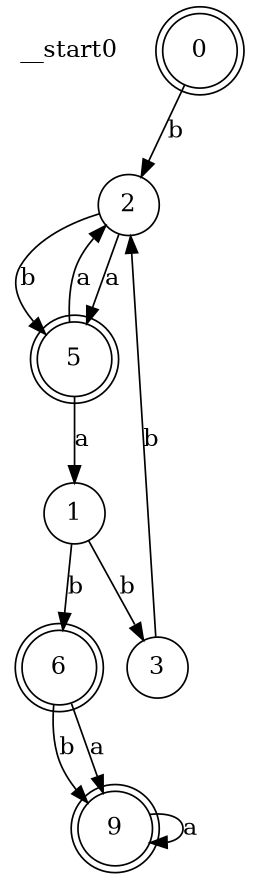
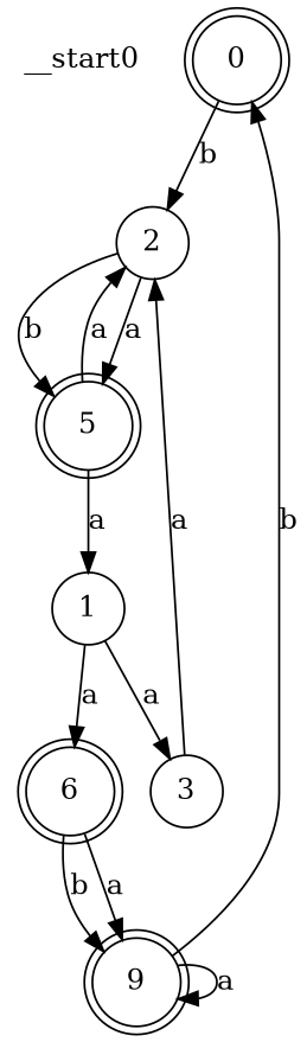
  digraph {
    rankdir=TB
    node [shape=doublecircle color=black fillcolor=white style="rounded,filled"]
    __start0 [shape=none color="" fillcolor="" style=""]
    n2 [label=0]
    n3 [label=2 shape=circle style=filled]
    n4 [label=5]
    n5 [label=3 shape=circle style=filled]
    n6 [label=1 shape=circle style=filled]
    n7 [label=6]
    n8 [label=9]
    n2 -> n3 [label=b]
    n3 -> n4 [label=a]
    n3 -> n4 [label=b]
    n4 -> n3 [label=a]
    n4 -> n6 [label=a]
-   n5 -> n3 [label=b]
-   n6 -> n5 [label=b]
-   n6 -> n7 [label=b]
+   n5 -> n3 [label=a]
+   n6 -> n5 [label=a]
+   n6 -> n7 [label=a]
    n7 -> n8 [label=a]
    n7 -> n8 [label=b]
+   n8 -> n2 [label=b]
    n8 -> n8 [label=a]
  }
